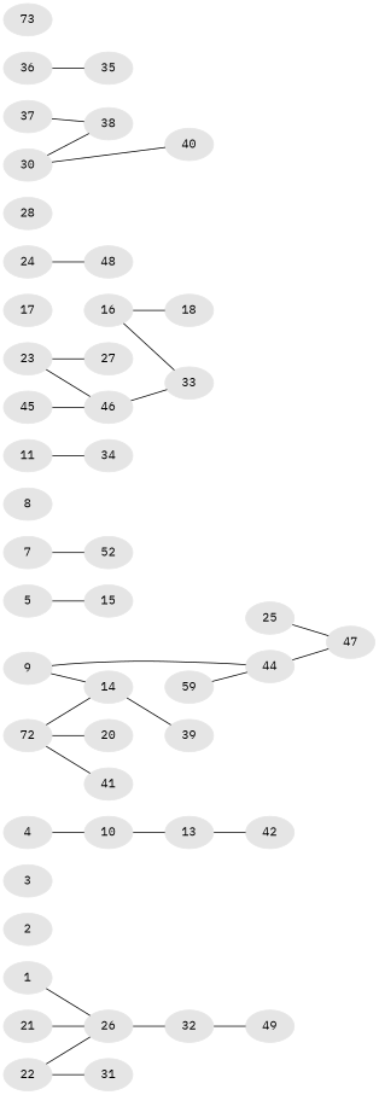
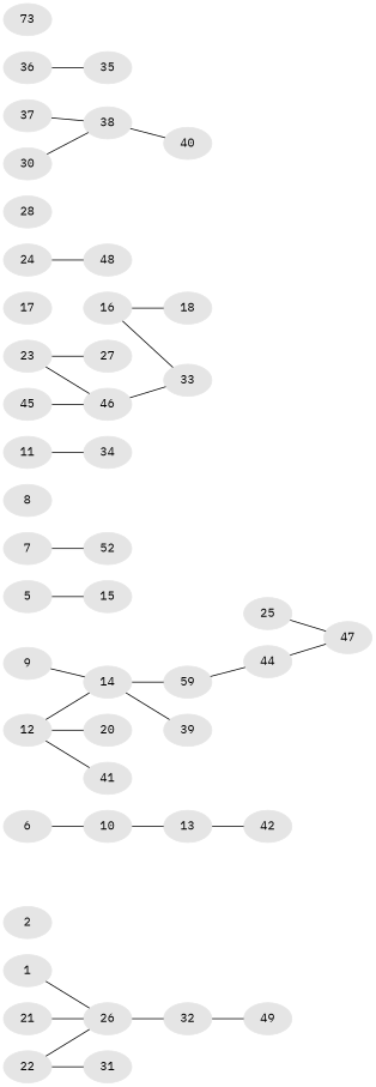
  graph {
    fontname="IBM Plex Mono"
    rankdir=LR
    node [color=gray90 fontname="IBM Plex Mono" style=filled]
    edge [fontname="IBM Plex Mono"]
    1
    26
    32
    2
-   3
-   4
+   4 [label=6]
    10
    13
    44
    47
    5
    15
    n13 [label=59]
    14
    39
    n16 [label=52]
    7
    8
    9
    42
    11
    34
-   12 [label=72]
+   12
    20
    41
    16
    18
    33
    17
    21
    22
    31
    23
    27
    46
    24
    48
    25
    49
    28
    30
    38
    40
    36
    35
    37
    n47 [label=73]
    45
    1 -- 26
    26 -- 32
    32 -- 49
    4 -- 10
    10 -- 13
    13 -- 42
    44 -- 47
    5 -- 15
    n13 -- 44
+   14 -- n13
    14 -- 39
    7 -- n16
-   9 -- 44
    9 -- 14
    11 -- 34
    12 -- 14
    12 -- 20
    12 -- 41
    16 -- 18
    16 -- 33
    21 -- 26
    22 -- 26
    22 -- 31
    23 -- 27
    23 -- 46
    46 -- 33
    24 -- 48
    25 -- 47
    30 -- 38
-   30 -- 40
+   38 -- 40
    36 -- 35
    37 -- 38
    45 -- 46
  }
